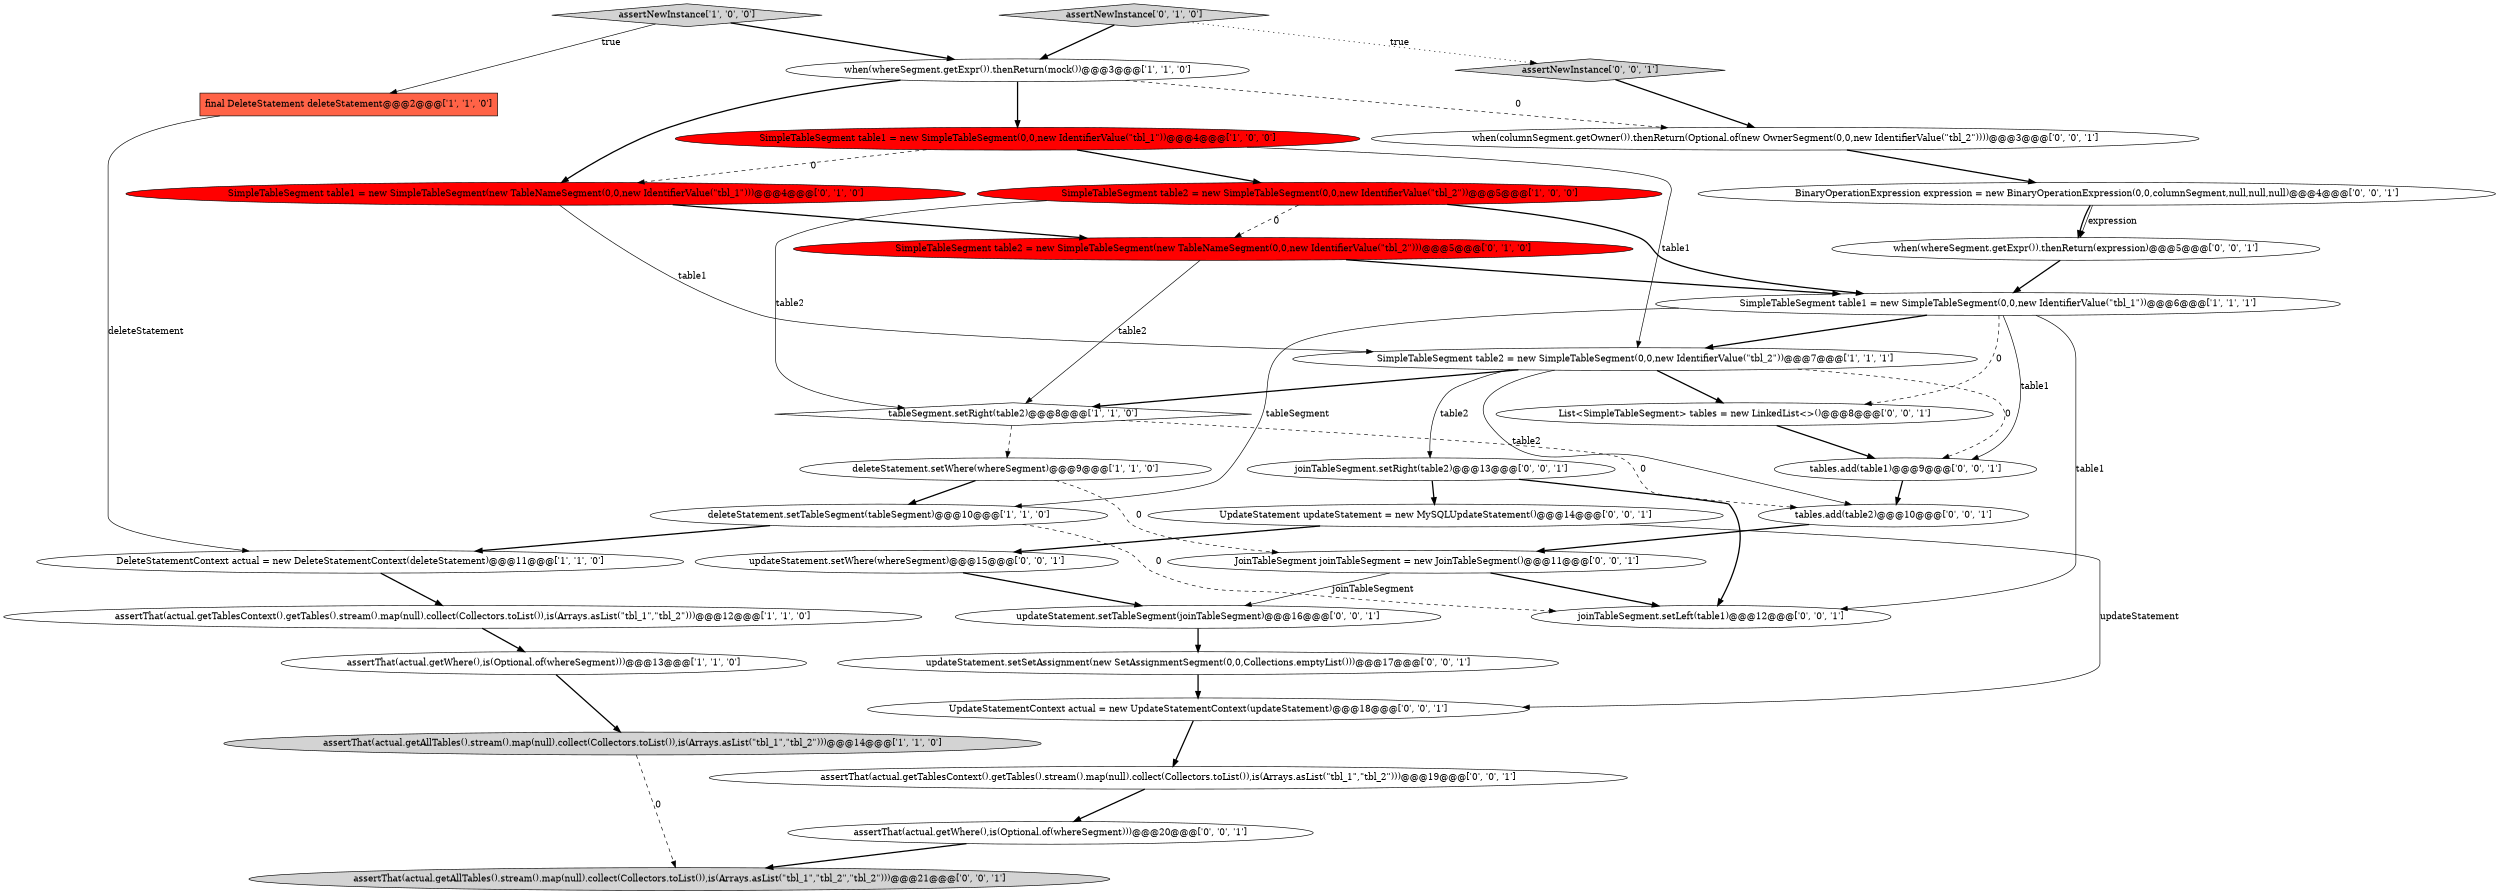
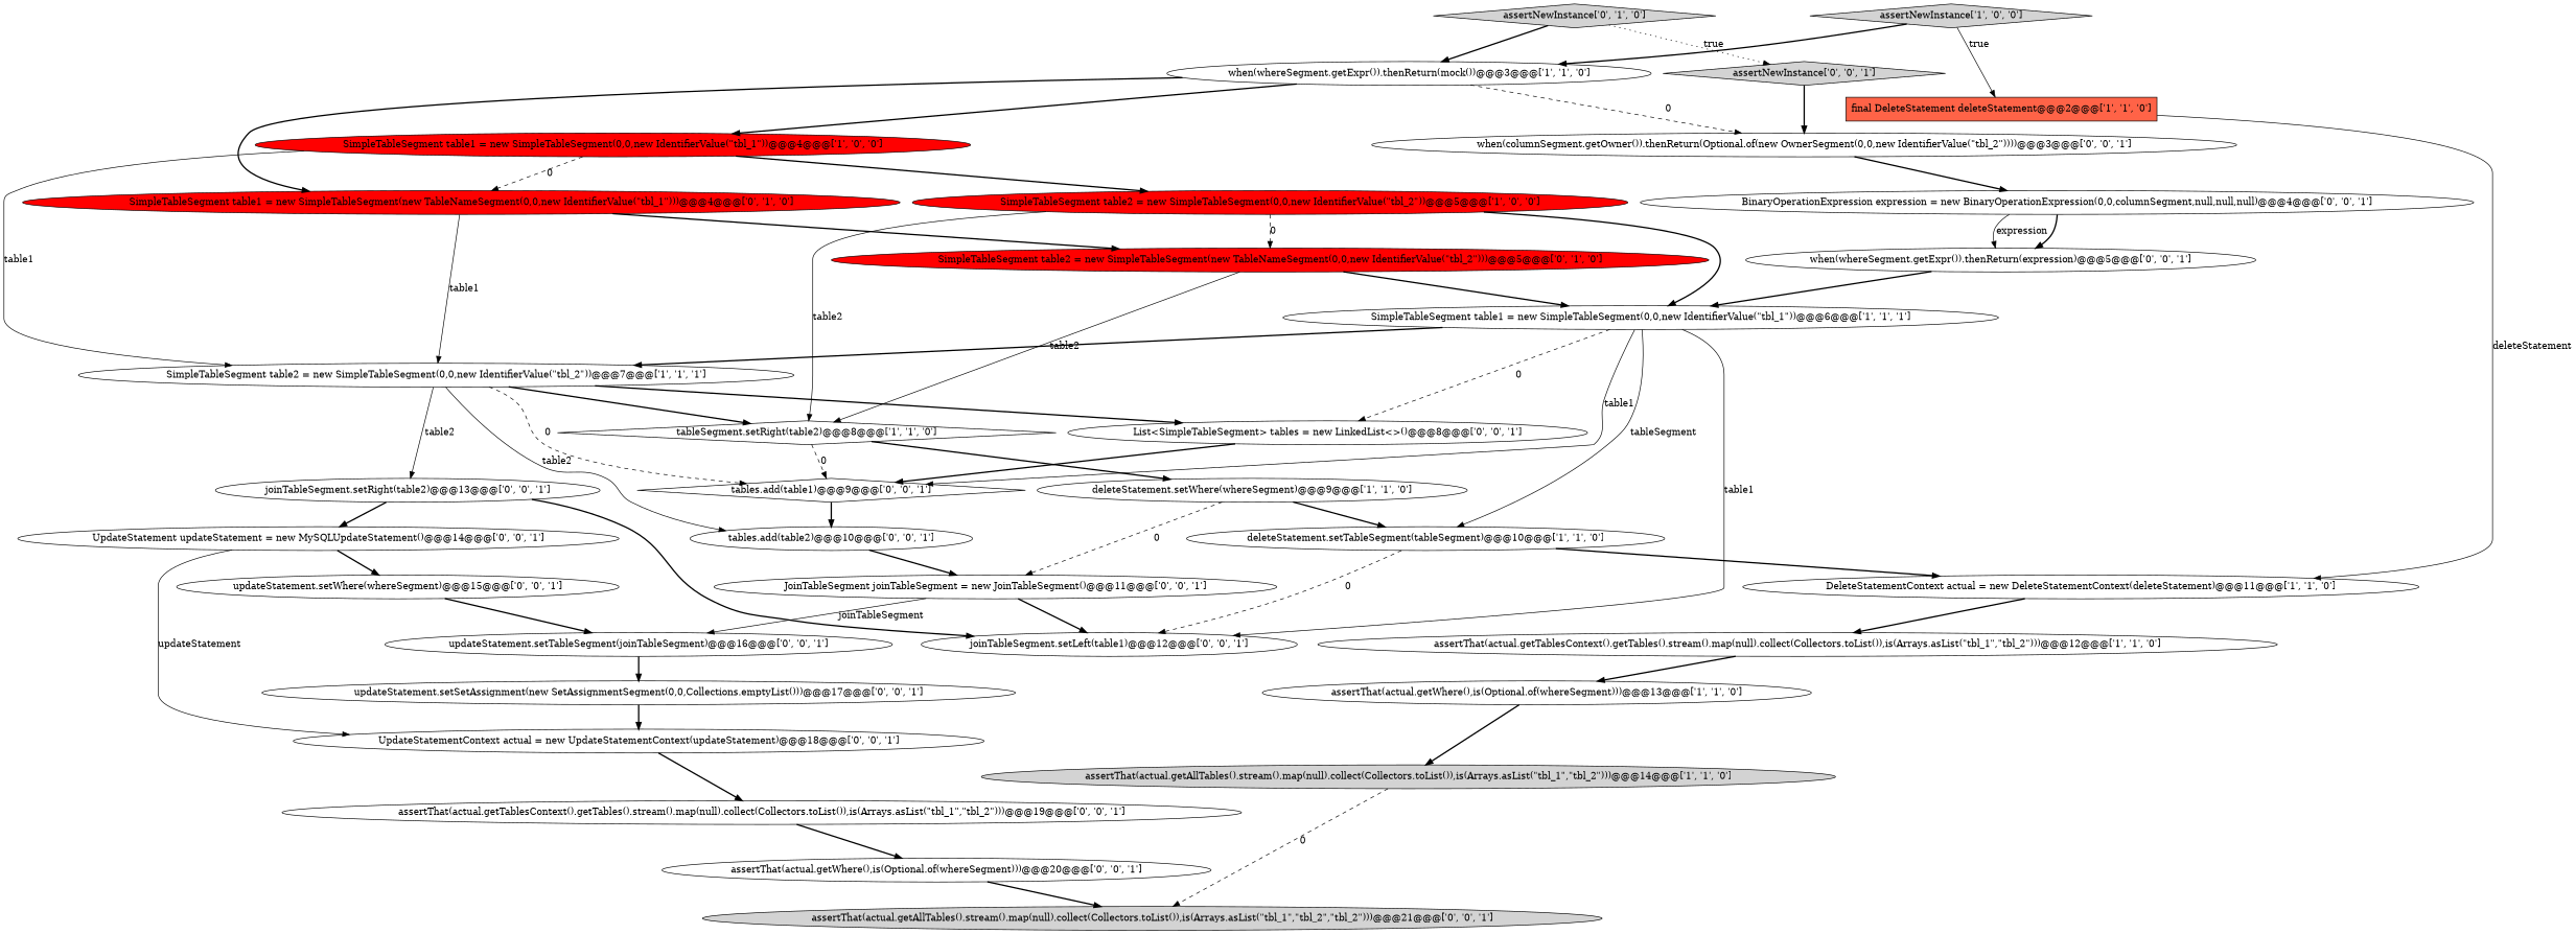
  digraph {
    node [fillcolor=white shape=ellipse style=filled]
    edge [style=bold]
    n1 [label="when(columnSegment.getOwner()).thenReturn(Optional.of(new OwnerSegment(0,0,new IdentifierValue(\"tbl_2\"))))@@@3@@@['0', '0', '1']"]
    n2 [label="BinaryOperationExpression expression = new BinaryOperationExpression(0,0,columnSegment,null,null,null)@@@4@@@['0', '0', '1']"]
    n3 [label="when(whereSegment.getExpr()).thenReturn(expression)@@@5@@@['0', '0', '1']"]
    n4 [fillcolor=lightgray label="assertThat(actual.getAllTables().stream().map(null).collect(Collectors.toList()),is(Arrays.asList(\"tbl_1\",\"tbl_2\")))@@@14@@@['1', '1', '0']"]
    n5 [fillcolor=lightgray label="assertThat(actual.getAllTables().stream().map(null).collect(Collectors.toList()),is(Arrays.asList(\"tbl_1\",\"tbl_2\",\"tbl_2\")))@@@21@@@['0', '0', '1']"]
    n6 [label="SimpleTableSegment table2 = new SimpleTableSegment(0,0,new IdentifierValue(\"tbl_2\"))@@@7@@@['1', '1', '1']"]
    n7 [label="List<SimpleTableSegment> tables = new LinkedList<>()@@@8@@@['0', '0', '1']"]
    n8 [label="tables.add(table2)@@@10@@@['0', '0', '1']"]
-   n9 [label="tables.add(table1)@@@9@@@['0', '0', '1']"]
+   n9 [label="tables.add(table1)@@@9@@@['0', '0', '1']" shape=diamond]
    n10 [label="joinTableSegment.setRight(table2)@@@13@@@['0', '0', '1']"]
    n11 [label="tableSegment.setRight(table2)@@@8@@@['1', '1', '0']" shape=diamond]
    n12 [label="JoinTableSegment joinTableSegment = new JoinTableSegment()@@@11@@@['0', '0', '1']"]
    n13 [label="joinTableSegment.setLeft(table1)@@@12@@@['0', '0', '1']"]
    n14 [label="UpdateStatement updateStatement = new MySQLUpdateStatement()@@@14@@@['0', '0', '1']"]
    n15 [label="deleteStatement.setWhere(whereSegment)@@@9@@@['1', '1', '0']"]
    n16 [label="assertThat(actual.getTablesContext().getTables().stream().map(null).collect(Collectors.toList()),is(Arrays.asList(\"tbl_1\",\"tbl_2\")))@@@12@@@['1', '1', '0']"]
    n17 [label="assertThat(actual.getWhere(),is(Optional.of(whereSegment)))@@@13@@@['1', '1', '0']"]
    n18 [label="updateStatement.setTableSegment(joinTableSegment)@@@16@@@['0', '0', '1']"]
    n19 [label="updateStatement.setSetAssignment(new SetAssignmentSegment(0,0,Collections.emptyList()))@@@17@@@['0', '0', '1']"]
    n20 [label="UpdateStatementContext actual = new UpdateStatementContext(updateStatement)@@@18@@@['0', '0', '1']"]
    n21 [fillcolor=lightgray label="assertNewInstance['1', '0', '0']" shape=diamond]
    n22 [fillcolor=tomato label="final DeleteStatement deleteStatement@@@2@@@['1', '1', '0']" shape=box]
    n23 [label="when(whereSegment.getExpr()).thenReturn(mock())@@@3@@@['1', '1', '0']"]
    n24 [label="DeleteStatementContext actual = new DeleteStatementContext(deleteStatement)@@@11@@@['1', '1', '0']"]
    n25 [fillcolor=red label="SimpleTableSegment table1 = new SimpleTableSegment(0,0,new IdentifierValue(\"tbl_1\"))@@@4@@@['1', '0', '0']"]
    n26 [fillcolor=red label="SimpleTableSegment table1 = new SimpleTableSegment(new TableNameSegment(0,0,new IdentifierValue(\"tbl_1\")))@@@4@@@['0', '1', '0']"]
    n27 [label="deleteStatement.setTableSegment(tableSegment)@@@10@@@['1', '1', '0']"]
    n28 [fillcolor=red label="SimpleTableSegment table2 = new SimpleTableSegment(new TableNameSegment(0,0,new IdentifierValue(\"tbl_2\")))@@@5@@@['0', '1', '0']"]
    n29 [label="SimpleTableSegment table1 = new SimpleTableSegment(0,0,new IdentifierValue(\"tbl_1\"))@@@6@@@['1', '1', '1']"]
    n30 [label="assertThat(actual.getTablesContext().getTables().stream().map(null).collect(Collectors.toList()),is(Arrays.asList(\"tbl_1\",\"tbl_2\")))@@@19@@@['0', '0', '1']"]
    n31 [label="assertThat(actual.getWhere(),is(Optional.of(whereSegment)))@@@20@@@['0', '0', '1']"]
    n32 [fillcolor=lightgray label="assertNewInstance['0', '0', '1']" shape=diamond]
    n33 [label="updateStatement.setWhere(whereSegment)@@@15@@@['0', '0', '1']"]
    n34 [fillcolor=red label="SimpleTableSegment table2 = new SimpleTableSegment(0,0,new IdentifierValue(\"tbl_2\"))@@@5@@@['1', '0', '0']"]
    n35 [fillcolor=lightgray label="assertNewInstance['0', '1', '0']" shape=diamond]
    n1 -> n2
    n2 -> n3
    n2 -> n3 [label=expression style=solid]
    n3 -> n29
    n4 -> n5 [label=0 style=dashed]
    n6 -> n7
    n6 -> n8 [label=table2 style=solid]
    n6 -> n9 [label=0 style=dashed]
    n6 -> n10 [label=table2 style=solid]
    n6 -> n11
    n7 -> n9
    n8 -> n12
    n9 -> n8
    n10 -> n13
    n10 -> n14
-   n11 -> n8 [label=0 style=dashed]
-   n11 -> n15 [style=dashed]
+   n11 -> n9 [label=0 style=dashed]
+   n11 -> n15
    n12 -> n13
    n12 -> n18 [label=joinTableSegment style=solid]
    n14 -> n20 [label=updateStatement style=solid]
    n14 -> n33
    n15 -> n12 [label=0 style=dashed]
    n15 -> n27
    n16 -> n17
    n17 -> n4
    n18 -> n19
    n19 -> n20
    n20 -> n30
    n21 -> n22 [label=true style=solid]
    n21 -> n23
    n22 -> n24 [label=deleteStatement style=solid]
    n23 -> n1 [label=0 style=dashed]
    n23 -> n25
    n23 -> n26
    n24 -> n16
    n25 -> n6 [label=table1 style=solid]
    n25 -> n26 [label=0 style=dashed]
    n25 -> n34
    n26 -> n6 [label=table1 style=solid]
    n26 -> n28
    n27 -> n13 [label=0 style=dashed]
    n27 -> n24
    n28 -> n11 [label=table2 style=solid]
    n28 -> n29
    n29 -> n6
    n29 -> n7 [label=0 style=dashed]
    n29 -> n9 [label=table1 style=solid]
    n29 -> n13 [label=table1 style=solid]
    n29 -> n27 [label=tableSegment style=solid]
    n30 -> n31
    n31 -> n5
    n32 -> n1
    n33 -> n18
    n34 -> n11 [label=table2 style=solid]
    n34 -> n28 [label=0 style=dashed]
    n34 -> n29
    n35 -> n23
    n35 -> n32 [label=true style=dotted]
  }
